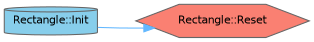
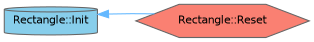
  digraph {
    rankdir=LR
    node [fontname=Helvetica fontsize=10 style=filled]
    n1 [color=gray40 fillcolor=skyblue fontcolor=black height=0.2 label="Rectangle::Init" shape=cylinder width=0.4]
    n2 [color=grey40 fillcolor=salmon height=0.2 label="Rectangle::Reset" shape=hexagon width=0.4]
-   n1 -> n2 [color=steelblue1 fontname=Helvetica fontsize=10 labelfontname=Helvetica labelfontsize=10 style=solid]
+   n2 -> n1 [color=steelblue1 fontname=Helvetica fontsize=10 labelfontname=Helvetica labelfontsize=10 style=solid]
  }
